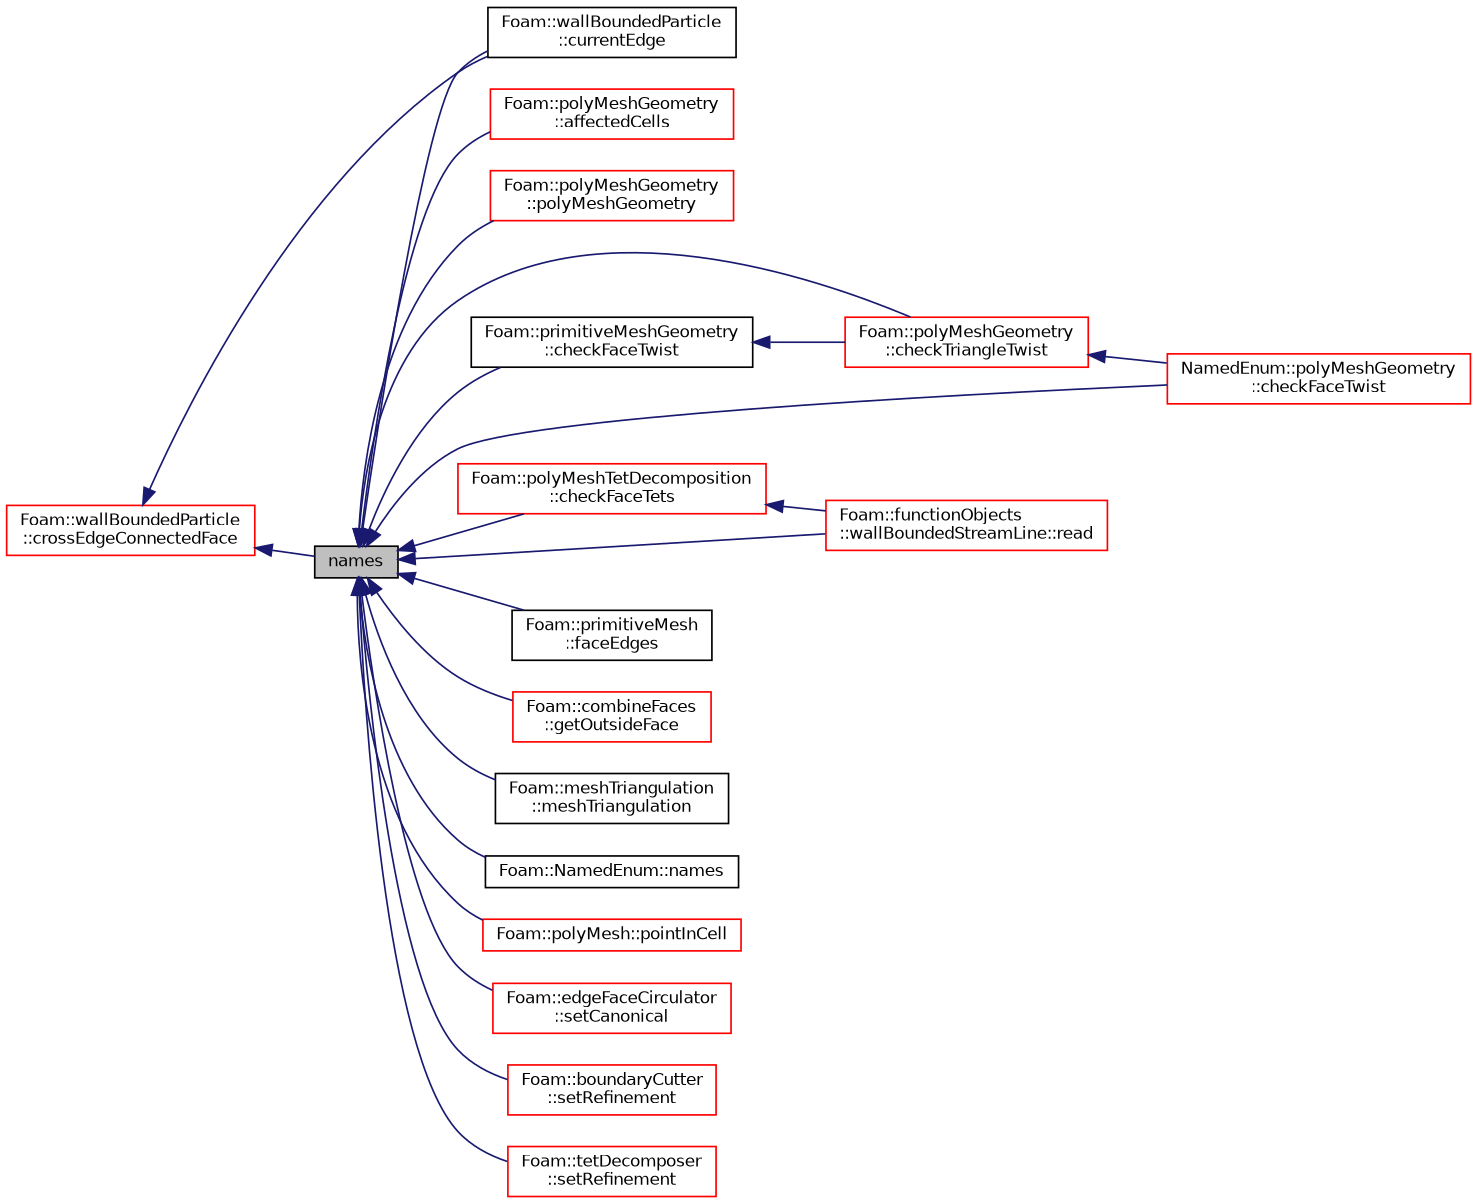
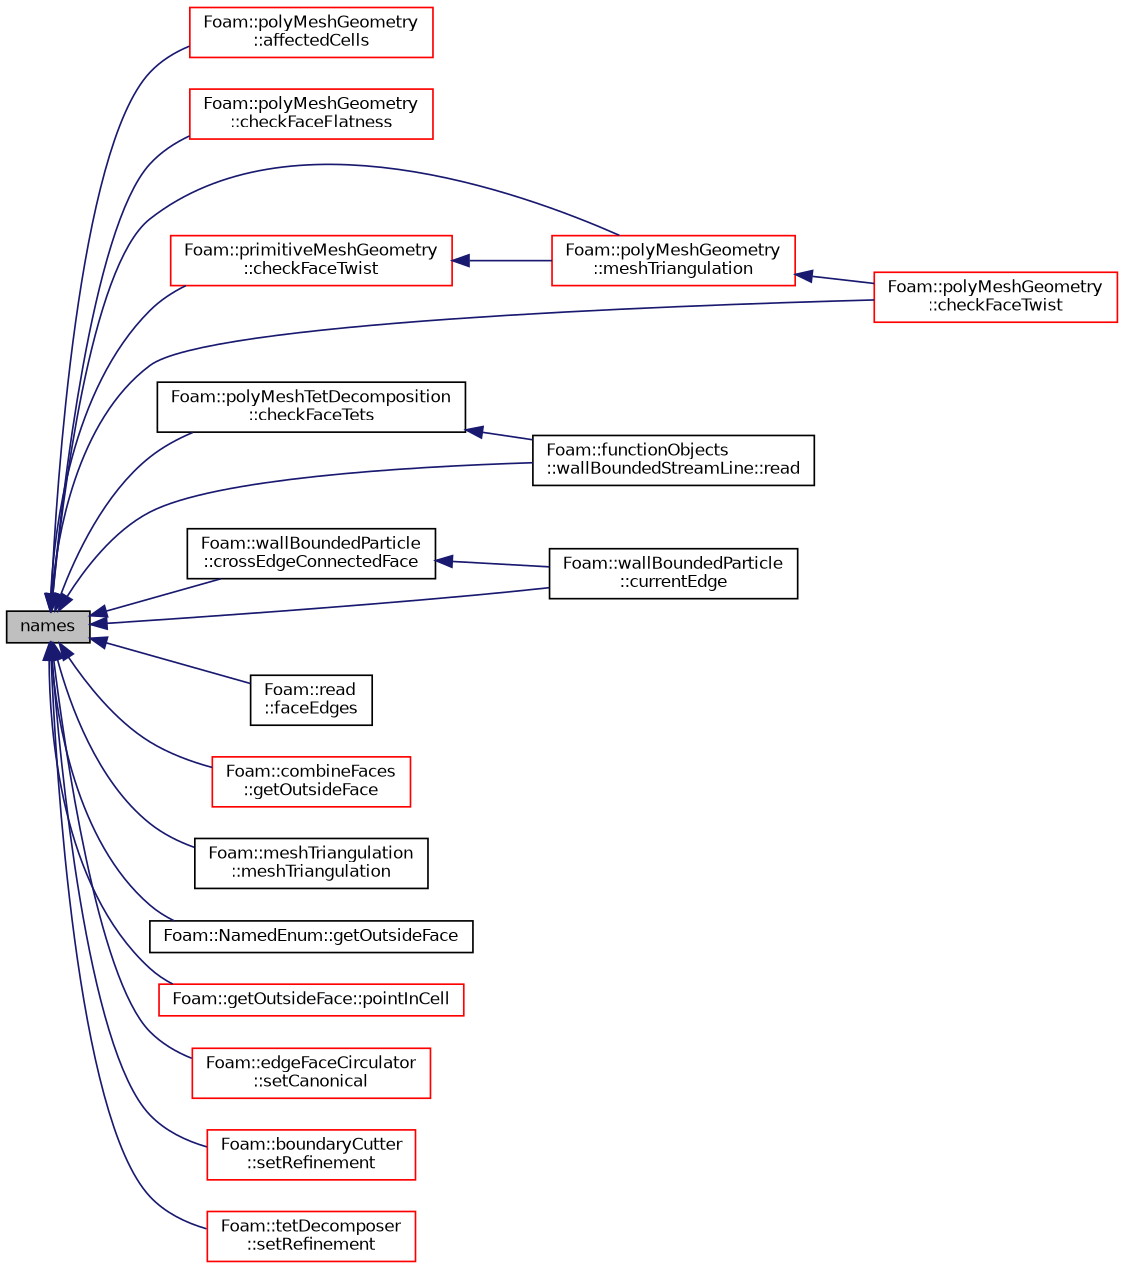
  digraph {
    rankdir=LR
    node [color=red fontname=Helvetica fontsize=10 shape=record]
    edge [color=midnightblue dir=back fontname=Helvetica fontsize=10 labelfontname=Helvetica labelfontsize=10 style=solid]
    n1 [color=black fillcolor=grey75 fontcolor=black height=0.2 label=names style=filled width=0.4]
    n2 [height=0.2 label="Foam::polyMeshGeometry\l::affectedCells" width=0.4]
-   n3 [height=0.2 label="Foam::polyMeshGeometry\l::polyMeshGeometry" width=0.4]
-   n4 [height=0.2 label="Foam::polyMeshGeometry\l::checkTriangleTwist" width=0.4]
-   n5 [height=0.2 label="NamedEnum::polyMeshGeometry\l::checkFaceTwist" width=0.4]
-   n6 [height=0.2 label="Foam::polyMeshTetDecomposition\l::checkFaceTets" width=0.4]
-   n7 [height=0.2 label="Foam::functionObjects\l::wallBoundedStreamLine::read" width=0.4]
-   n8 [color=black height=0.2 label="Foam::primitiveMeshGeometry\l::checkFaceTwist" width=0.4]
-   n9 [height=0.2 label="Foam::wallBoundedParticle\l::crossEdgeConnectedFace" width=0.4]
+   n3 [height=0.2 label="Foam::polyMeshGeometry\l::checkFaceFlatness" width=0.4]
+   n4 [height=0.2 label="Foam::polyMeshGeometry\l::meshTriangulation" width=0.4]
+   n5 [height=0.2 label="Foam::polyMeshGeometry\l::checkFaceTwist" width=0.4]
+   n6 [color=black height=0.2 label="Foam::polyMeshTetDecomposition\l::checkFaceTets" width=0.4]
+   n7 [color=black height=0.2 label="Foam::functionObjects\l::wallBoundedStreamLine::read" width=0.4]
+   n8 [height=0.2 label="Foam::primitiveMeshGeometry\l::checkFaceTwist" width=0.4]
+   n9 [color=black height=0.2 label="Foam::wallBoundedParticle\l::crossEdgeConnectedFace" width=0.4]
    n10 [color=black height=0.2 label="Foam::wallBoundedParticle\l::currentEdge" width=0.4]
-   n11 [color=black height=0.2 label="Foam::primitiveMesh\l::faceEdges" width=0.4]
+   n11 [color=black height=0.2 label="Foam::read\l::faceEdges" width=0.4]
    n12 [height=0.2 label="Foam::combineFaces\l::getOutsideFace" width=0.4]
    n13 [color=black height=0.2 label="Foam::meshTriangulation\l::meshTriangulation" width=0.4]
-   n14 [color=black height=0.2 label="Foam::NamedEnum::names" width=0.4]
-   n15 [height=0.2 label="Foam::polyMesh::pointInCell" width=0.4]
+   n14 [color=black height=0.2 label="Foam::NamedEnum::getOutsideFace" width=0.4]
+   n15 [height=0.2 label="Foam::getOutsideFace::pointInCell" width=0.4]
    n16 [height=0.2 label="Foam::edgeFaceCirculator\l::setCanonical" width=0.4]
    n17 [height=0.2 label="Foam::boundaryCutter\l::setRefinement" width=0.4]
    n18 [height=0.2 label="Foam::tetDecomposer\l::setRefinement" width=0.4]
    n1 -> n2
    n1 -> n3
    n1 -> n4
    n1 -> n5
    n1 -> n6
    n1 -> n7
    n1 -> n8
-   n9 -> n1
+   n1 -> n9
    n1 -> n10
    n1 -> n11
    n1 -> n12
    n1 -> n13
    n1 -> n14
    n1 -> n15
    n1 -> n16
    n1 -> n17
    n1 -> n18
    n4 -> n5
    n6 -> n7
    n8 -> n4
    n9 -> n10
  }
